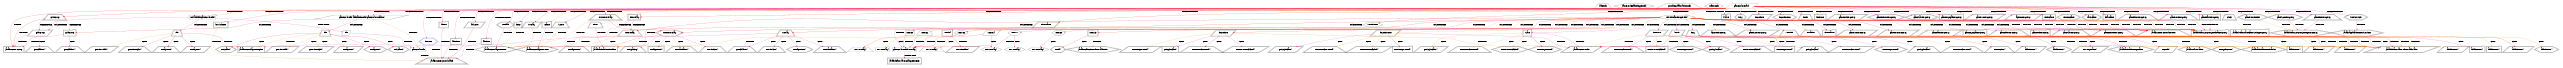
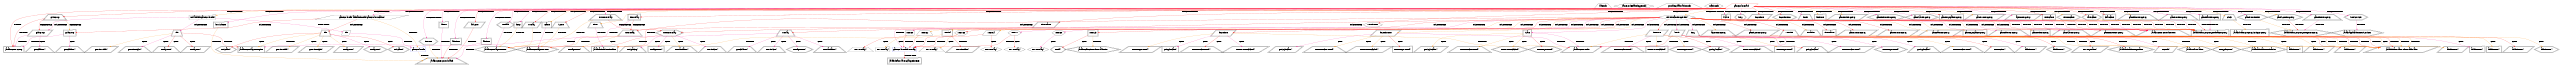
  digraph {
    node [shape=trapezium isFrameworkType=true vertexType=INSIDE_CALL peripheries=2]
    edge [color=red]
    baseInfo [category=extension_graph graphId=2229 isAnonymous=false possibleRelation=true isFrameworkType="" vertexType="" peripheries=""]
    frameworkRelatedTypesInfo [0="javafx.scene.Group" shape=hexagon isFrameworkType="" vertexType="" peripheries=""]
    possibleCollaborationsInfo [0="2229~CLIENT_METHOD_DECLARATION-RETURN_TYPE-CLIENT_METHOD_DECLARATION-PARAMETER_DECLARATION-~javafx.scene.Group ~javafx.scene.control.Label ~false~false" 1="2229~CLIENT_METHOD_DECLARATION-INSTANTIATION-CLIENT_METHOD_DECLARATION-INSTANTIATION-CLIENT_METHOD_DECLARATION-INSTANTIATION-CLIENT_METHOD_DECLARATION-INSTANTIATION-CLIENT_METHOD_DECLARATION-INSTANTIATION-CLIENT_METHOD_DECLARATION-INSTANTIATION-FIELD_DECLARATION-~javafx.scene.Group ~javafx.beans.value.ChangeListener ~false~false" isFrameworkType="" vertexType="" peripheries=""]
    locationInfo [contextSignature=Board filePath="/brunoborges-fx2048/fx2048-master/src/game2048/Board.java" graphId=2229 projectName="brunoborges-fx2048" shape=hexagon isFrameworkType="" vertexType="" peripheries=""]
    n5 [color=red isFrameworkType=false label="game2048.Board" shape=parallelogram vertexType=ROOT_CLIENT_CLASS_DECLARATION peripheries=""]
    n6 [label="javafx.scene.Group" shape=folder vertexType=FRAMEWORK_CLASS_TYPE]
    n7 [label=bContinue shape=parallelogram vertexType=FIELD_DECLARATION]
    n8 [label=bContinueNo shape=hexagon vertexType=FIELD_DECLARATION]
    n9 [label=bQuit vertexType=FIELD_DECLARATION]
    n10 [label=bRestore shape=folder vertexType=FIELD_DECLARATION]
    n11 [label=bSave shape=folder vertexType=FIELD_DECLARATION]
    n12 [label=bTry shape=hexagon vertexType=FIELD_DECLARATION]
    n13 [label=buttonsOverlay vertexType=FIELD_DECLARATION]
    n14 [label=clearGame shape=folder vertexType=FIELD_DECLARATION]
    n15 [label=clock vertexType=FIELD_DECLARATION]
    n16 [label=gameAboutProperty vertexType=FIELD_DECLARATION]
    n17 [label=gameBestProperty vertexType=FIELD_DECLARATION]
    n18 [label=gameMovePoints shape=hexagon vertexType=FIELD_DECLARATION]
    n19 [label=gameOverProperty vertexType=FIELD_DECLARATION]
    n20 [label=gamePauseProperty shape=folder vertexType=FIELD_DECLARATION]
    n21 [label=gameQuitProperty shape=parallelogram vertexType=FIELD_DECLARATION]
    n22 [label=gameRestoreProperty shape=hexagon vertexType=FIELD_DECLARATION]
    n23 [label=gameSaveProperty shape=hexagon vertexType=FIELD_DECLARATION]
    n24 [label=gameScoreProperty shape=hexagon vertexType=FIELD_DECLARATION]
    n25 [label=gameTryAgainProperty shape=folder vertexType=FIELD_DECLARATION]
    n26 [label=gameWonProperty shape=parallelogram vertexType=FIELD_DECLARATION]
    n27 [label=gridGroup vertexType=FIELD_DECLARATION]
    n28 [label=hToolbar shape=hexagon vertexType=FIELD_DECLARATION]
    n29 [label=hTop shape=folder vertexType=FIELD_DECLARATION]
    n30 [label=hostServices shape=hexagon vertexType=FIELD_DECLARATION]
    n31 [label=lOvrSubText shape=folder vertexType=FIELD_DECLARATION]
-   n32 [label=lOvrText shape=hexagon vertexType=FIELD_DECLARATION color=blue]
+   n32 [label=lOvrText shape=hexagon vertexType=FIELD_DECLARATION]
    n33 [label=layerOnProperty shape=parallelogram vertexType=FIELD_DECLARATION]
    n34 [label=lblBest shape=folder vertexType=FIELD_DECLARATION]
    n35 [label=lblPoints shape=folder vertexType=FIELD_DECLARATION]
    n36 [label=lblScore shape=parallelogram vertexType=FIELD_DECLARATION]
    n37 [label=lblTime shape=folder vertexType=FIELD_DECLARATION]
    n38 [label=overlay shape=parallelogram vertexType=FIELD_DECLARATION]
    n39 [label=resetGame shape=folder vertexType=FIELD_DECLARATION]
    n40 [label=restoreGame shape=hexagon vertexType=FIELD_DECLARATION]
    n41 [label=saveGame shape=hexagon vertexType=FIELD_DECLARATION]
    n42 [label=timer vertexType=FIELD_DECLARATION]
    n43 [label=timerPause shape=parallelogram vertexType=FIELD_DECLARATION]
    n44 [label=txtOverlay shape=folder vertexType=FIELD_DECLARATION]
    n45 [label=vGame shape=folder vertexType=FIELD_DECLARATION]
    n46 [label=vScore vertexType=FIELD_DECLARATION]
    n47 [isFrameworkType=false label=wonListener shape=hexagon vertexType=FIELD_DECLARATION peripheries=""]
    n48 [isFrameworkType=false label="void initGameProperties()" shape=hexagon vertexType=CLIENT_METHOD_DECLARATION peripheries=""]
    n49 [isFrameworkType=false label="void addTile(game2048.Tile)" shape=folder vertexType=CLIENT_METHOD_DECLARATION peripheries=""]
    n50 [isFrameworkType=false label="game2048.Tile addRandomTile(game2048.Location)" shape=parallelogram vertexType=CLIENT_METHOD_DECLARATION peripheries=""]
    n51 [label="javafx.scene.control.Button" vertexType=FRAMEWORK_CLASS_TYPE]
    n52 [label="javafx.scene.layout.HBox" shape=hexagon vertexType=FRAMEWORK_CLASS_TYPE]
    n53 [label=buttonsOverlay shape=hexagon vertexType=VARIABLE_EXPRESION]
    n54 [label="javafx.beans.property.BooleanProperty" shape=folder vertexType=FRAMEWORK_CLASS_TYPE]
-   n55 [label="javafx.beans.saveGame.StringProperty" shape=folder vertexType=FRAMEWORK_CLASS_TYPE]
+   n55 [label="javafx.beans.property.StringProperty" shape=folder vertexType=FRAMEWORK_CLASS_TYPE]
    n56 [label="javafx.beans.property.IntegerProperty" shape=hexagon vertexType=FRAMEWORK_CLASS_TYPE]
    n57 [label=gridGroup shape=parallelogram vertexType=VARIABLE_EXPRESION]
    n58 [label=gridGroup shape=folder vertexType=VARIABLE_EXPRESION]
    n59 [label="javafx.application.HostServices" shape=hexagon vertexType=FRAMEWORK_CLASS_TYPE]
    n60 [label="javafx.scene.control.Label" vertexType=FRAMEWORK_CLASS_TYPE]
    n61 [label="javafx.animation.Timeline" shape=folder vertexType=FRAMEWORK_CLASS_TYPE]
    n62 [label="javafx.scene.layout.VBox" shape=hexagon vertexType=FRAMEWORK_CLASS_TYPE]
    n63 [label=txtOverlay vertexType=VARIABLE_EXPRESION]
    n64 [color=blue isFrameworkType=false label="game2048.Board.Overlay" shape=folder vertexType=REFERENCE_CLIENT_CLASS_DECLARATION peripheries=""]
    n65 [label=overlay vertexType=VARIABLE_EXPRESION]
    n66 [label=VAR123 shape=folder vertexType=VARIABLE_EXPRESION]
    n67 [label=bTry vertexType=VARIABLE_EXPRESION]
    n68 [label=bContinue shape=parallelogram vertexType=VARIABLE_EXPRESION]
    n69 [label=bContinueNo shape=parallelogram vertexType=VARIABLE_EXPRESION]
    n70 [label=bSave shape=folder vertexType=VARIABLE_EXPRESION]
    n71 [label=bRestore shape=parallelogram vertexType=VARIABLE_EXPRESION]
    n72 [label=bQuit shape=parallelogram vertexType=VARIABLE_EXPRESION]
    n73 [label=VAR154 shape=folder vertexType=VARIABLE_EXPRESION]
    n74 [label=VAR155 vertexType=VARIABLE_EXPRESION]
    n75 [label=Duration vertexType=VARIABLE_EXPRESION]
    n76 [label=timerPause shape=folder vertexType=VARIABLE_EXPRESION]
    n77 [label=gameWonProperty shape=parallelogram vertexType=VARIABLE_EXPRESION]
    n78 [label=gameOverProperty shape=parallelogram vertexType=VARIABLE_EXPRESION]
    n79 [isFrameworkType=false label=VAR160 shape=folder vertexType=VARIABLE_EXPRESION peripheries=""]
    n80 [label=gamePauseProperty shape=parallelogram vertexType=VARIABLE_EXPRESION]
    n81 [isFrameworkType=false label=VAR162 vertexType=VARIABLE_EXPRESION peripheries=""]
    n82 [label=gameTryAgainProperty shape=folder vertexType=VARIABLE_EXPRESION]
    n83 [isFrameworkType=false label=VAR164 shape=parallelogram vertexType=VARIABLE_EXPRESION peripheries=""]
    n84 [label=gameSaveProperty vertexType=VARIABLE_EXPRESION]
    n85 [isFrameworkType=false label=VAR166 shape=hexagon vertexType=VARIABLE_EXPRESION peripheries=""]
    n86 [label=gameRestoreProperty vertexType=VARIABLE_EXPRESION]
    n87 [isFrameworkType=false label=VAR168 shape=hexagon vertexType=VARIABLE_EXPRESION peripheries=""]
    n88 [label=gameAboutProperty vertexType=VARIABLE_EXPRESION]
    n89 [label=gameQuitProperty shape=folder vertexType=VARIABLE_EXPRESION]
    n90 [isFrameworkType=false label=VAR171 shape=hexagon vertexType=VARIABLE_EXPRESION peripheries=""]
    n91 [label=gameScoreProperty shape=parallelogram vertexType=VARIABLE_EXPRESION]
    n92 [label=layerOnProperty vertexType=VARIABLE_EXPRESION]
    n93 [isFrameworkType=false label=tile shape=parallelogram vertexType=PARAMETER_DECLARATION peripheries=""]
    n94 [label=tile vertexType=VARIABLE_EXPRESION]
    n95 [color=blue isFrameworkType=false label="game2048.Tile" shape=folder vertexType=REFERENCE_CLIENT_CLASS_DECLARATION peripheries=""]
    n96 [label=tile vertexType=VARIABLE_EXPRESION]
    n97 [label="setAlignment()" shape=folder]
    n98 [label="setTranslateY()"]
    n99 [label="setMinSize()"]
    n100 [label="setSpacing()"]
    n101 [label="getChildren()"]
    n102 [label="getChildren()"]
    n103 [label="setAlignment()"]
    n104 [label="javafx.beans.value.ChangeListener" shape=folder vertexType=FRAMEWORK_INTERFACE_TYPE]
    n105 [label="javafx.scene.layout.Region" shape=folder vertexType=FRAMEWORK_CLASS_TYPE]
    n106 [label="setMinSize()"]
    n107 [label="setAlignment()" shape=hexagon]
    n108 [label="setTranslateY()"]
    n109 [label="getChildren()"]
    n110 [label="javafx.collections.ObservableList" shape=hexagon vertexType=FRAMEWORK_INTERFACE_TYPE]
    n111 [label="setAll()" shape=hexagon]
    n112 [label="javafx.scene.Node" shape=parallelogram vertexType=FRAMEWORK_CLASS_TYPE]
    n113 [label="getStyleClass()"]
    n114 [label="setOnTouchPressed()"]
    n115 [label="setOnAction()"]
    n116 [label="setOnKeyPressed()" shape=hexagon]
    n117 [label="getStyleClass()" shape=folder]
    n118 [label="setOnTouchPressed()"]
    n119 [label="setOnMouseClicked()" shape=parallelogram]
    n120 [label="setOnKeyPressed()" shape=parallelogram]
    n121 [label="getStyleClass()" shape=parallelogram]
    n122 [label="setOnTouchPressed()"]
    n123 [label="setOnMouseClicked()" shape=parallelogram]
    n124 [label="setOnKeyPressed()" shape=folder]
    n125 [label="getStyleClass()" shape=parallelogram]
    n126 [label="setOnTouchPressed()"]
    n127 [label="setOnMouseClicked()" shape=hexagon]
    n128 [label="setOnKeyPressed()" shape=hexagon]
    n129 [label="getStyleClass()" shape=hexagon]
    n130 [label="setOnTouchPressed()"]
    n131 [label="setOnMouseClicked()" shape=folder]
    n132 [label="setOnKeyPressed()" shape=hexagon]
    n133 [label="getStyleClass()"]
    n134 [label="setOnTouchPressed()" shape=parallelogram]
    n135 [label="setOnMouseClicked()"]
    n136 [label="setOnKeyPressed()" shape=folder]
    n137 [label="new Timeline()" shape=parallelogram vertexType=CONSTRUCTOR_CALL]
    n138 [label="javafx.animation.KeyFrame" shape=hexagon vertexType=FRAMEWORK_CLASS_TYPE]
    n139 [label="new KeyFrame()" shape=parallelogram vertexType=CONSTRUCTOR_CALL]
    n140 [label="javafx.util.Duration" shape=hexagon vertexType=FRAMEWORK_CLASS_TYPE]
    n141 [label="seconds()" shape=parallelogram]
    n142 [label="javafx.animation.Animation" shape=hexagon vertexType=FRAMEWORK_CLASS_TYPE]
    n143 [label="setCycleCount()" shape=hexagon]
    n144 [label="javafx.beans.value.ObservableValue" shape=parallelogram vertexType=FRAMEWORK_INTERFACE_TYPE]
    n145 [label="addListener()" shape=folder]
    n146 [label="addListener()" shape=parallelogram]
    n147 [isFrameworkType=false label="new Overlay()" vertexType=CONSTRUCTOR_CALL peripheries=""]
    n148 [label="addListener()" shape=parallelogram]
    n149 [isFrameworkType=false label="new Overlay()" shape=folder vertexType=CONSTRUCTOR_CALL peripheries=""]
    n150 [label="addListener()" shape=parallelogram]
    n151 [isFrameworkType=false label="new Overlay()" shape=hexagon vertexType=CONSTRUCTOR_CALL peripheries=""]
    n152 [label="addListener()" shape=parallelogram]
    n153 [isFrameworkType=false label="new Overlay()" vertexType=CONSTRUCTOR_CALL peripheries=""]
    n154 [label="addListener()" shape=hexagon]
    n155 [isFrameworkType=false label="new Overlay()" shape=hexagon vertexType=CONSTRUCTOR_CALL peripheries=""]
    n156 [label="addListener()" shape=folder]
    n157 [label="addListener()" shape=folder]
    n158 [isFrameworkType=false label="new Overlay()" shape=hexagon vertexType=CONSTRUCTOR_CALL peripheries=""]
    n159 [label="addListener()" shape=hexagon]
    n160 [label="addListener()" shape=parallelogram]
    n161 [label="getMinWidth()" shape=parallelogram]
    n162 [label="getMinHeight()"]
    n163 [label="setLayoutX()"]
    n164 [label="setLayoutY()" shape=parallelogram]
    n165 [label="getMinWidth()" shape=parallelogram]
    n166 [label="getMinHeight()" shape=parallelogram]
    n167 [label="setLayoutX()" shape=parallelogram]
    n168 [label="setLayoutY()" shape=hexagon]
    n169 [label="setScaleX()" shape=hexagon]
    n170 [label="setScaleY()" shape=hexagon]
    n5 -> n6 [label=EXTEND]
    n5 -> n7 [label=DECLARE_FIELD]
    n5 -> n8 [label=DECLARE_FIELD]
    n5 -> n9 [color=deeppink label=DECLARE_FIELD]
    n5 -> n10 [color=darkorange label=DECLARE_FIELD]
    n5 -> n11 [color=deeppink label=DECLARE_FIELD]
    n5 -> n12 [color=deeppink label=DECLARE_FIELD]
    n5 -> n13 [color=deeppink label=DECLARE_FIELD]
    n5 -> n14 [label=DECLARE_FIELD]
    n5 -> n15 [color=darkorange label=DECLARE_FIELD]
    n5 -> n16 [color=darkorange label=DECLARE_FIELD]
    n5 -> n17 [color=deeppink label=DECLARE_FIELD]
    n5 -> n18 [color=deeppink label=DECLARE_FIELD]
    n5 -> n19 [color=deeppink label=DECLARE_FIELD]
    n5 -> n20 [color=deeppink label=DECLARE_FIELD]
    n5 -> n21 [color=darkorange label=DECLARE_FIELD]
    n5 -> n22 [color=deeppink label=DECLARE_FIELD]
    n5 -> n23 [color=deeppink label=DECLARE_FIELD]
    n5 -> n24 [color=darkorange label=DECLARE_FIELD]
    n5 -> n25 [label=DECLARE_FIELD]
    n5 -> n26 [color=darkorange label=DECLARE_FIELD]
    n5 -> n27 [label=DECLARE_FIELD]
    n5 -> n28 [color=deeppink label=DECLARE_FIELD]
    n5 -> n29 [color=deeppink label=DECLARE_FIELD]
    n5 -> n30 [color=deeppink label=DECLARE_FIELD]
    n5 -> n31 [color=deeppink label=DECLARE_FIELD]
    n5 -> n32 [color=deeppink label=DECLARE_FIELD]
    n5 -> n33 [color=deeppink label=DECLARE_FIELD]
    n5 -> n34 [color=deeppink label=DECLARE_FIELD]
    n5 -> n35 [color=deeppink label=DECLARE_FIELD]
    n5 -> n36 [label=DECLARE_FIELD]
    n5 -> n37 [color=deeppink label=DECLARE_FIELD]
    n5 -> n38 [label=DECLARE_FIELD]
    n5 -> n39 [label=DECLARE_FIELD]
    n5 -> n40 [color=darkorange label=DECLARE_FIELD]
    n5 -> n41 [label=DECLARE_FIELD]
    n5 -> n42 [color=darkorange label=DECLARE_FIELD]
    n5 -> n43 [label=DECLARE_FIELD]
    n5 -> n44 [label=DECLARE_FIELD]
    n5 -> n45 [color=darkorange label=DECLARE_FIELD]
    n5 -> n46 [label=DECLARE_FIELD]
    n5 -> n47 [label=DECLARE_FIELD]
    n5 -> n48 [color=darkorange label=DECLARE_METHOD]
    n5 -> n49 [color=darkorange label=DECLARE_METHOD]
    n5 -> n50 [color=deeppink label=DECLARE_METHOD]
    n7 -> n51 [color=darkorange label=OF_TYPE]
    n8 -> n51 [color=deeppink label=OF_TYPE]
    n9 -> n51 [color=deeppink label=OF_TYPE]
    n10 -> n51 [label=OF_TYPE]
    n11 -> n51 [label=OF_TYPE]
    n12 -> n51 [color=deeppink label=OF_TYPE]
    n13 -> n52 [color=darkorange label=OF_TYPE]
    n13 -> n53 [label=REFERENCE]
    n14 -> n54 [label=OF_TYPE]
    n15 -> n55 [color=darkorange label=OF_TYPE]
    n16 -> n54 [color=deeppink label=OF_TYPE]
    n17 -> n56 [color=deeppink label=OF_TYPE]
    n18 -> n56 [color=darkorange label=OF_TYPE]
    n19 -> n54 [label=OF_TYPE]
    n20 -> n54 [color=deeppink label=OF_TYPE]
    n21 -> n54 [label=OF_TYPE]
    n22 -> n54 [label=OF_TYPE]
    n23 -> n54 [color=darkorange label=OF_TYPE]
    n24 -> n56 [label=OF_TYPE]
    n25 -> n54 [color=deeppink label=OF_TYPE]
    n26 -> n54 [color=deeppink label=OF_TYPE]
    n27 -> n6 [label=OF_TYPE]
    n27 -> n57 [label=REFERENCE]
    n27 -> n58 [color=darkorange label=REFERENCE]
    n28 -> n52 [color=deeppink label=OF_TYPE]
    n29 -> n52 [color=darkorange label=OF_TYPE]
    n30 -> n59 [color=deeppink label=OF_TYPE]
    n31 -> n60 [color=darkorange label=OF_TYPE]
    n32 -> n60 [color=darkorange label=OF_TYPE]
    n33 -> n54 [color=darkorange label=OF_TYPE]
    n34 -> n60 [color=deeppink label=OF_TYPE]
    n35 -> n60 [label=OF_TYPE]
    n36 -> n60 [label=OF_TYPE]
    n37 -> n60 [color=deeppink label=OF_TYPE]
    n38 -> n52 [color=darkorange label=OF_TYPE]
    n39 -> n54 [color=darkorange label=OF_TYPE]
    n40 -> n54 [label=OF_TYPE]
    n41 -> n54 [color=darkorange label=OF_TYPE]
    n42 -> n61 [color=deeppink label=OF_TYPE]
    n43 -> n61 [label=OF_TYPE]
    n44 -> n62 [color=deeppink label=OF_TYPE]
    n44 -> n63 [label=REFERENCE]
    n45 -> n62 [color=deeppink label=OF_TYPE]
    n46 -> n62 [color=darkorange label=OF_TYPE]
    n47 -> n64 [color=deeppink label=OF_TYPE]
    n48 -> n53 [label=INSTANTIATE]
    n48 -> n63 [label=INSTANTIATE]
    n48 -> n65 [label=INSTANTIATE]
    n48 -> n66 [label=INSTANTIATE]
    n48 -> n67 [color=deeppink label=INSTANTIATE]
    n48 -> n68 [label=INSTANTIATE]
    n48 -> n69 [color=darkorange label=INSTANTIATE]
    n48 -> n70 [color=deeppink label=INSTANTIATE]
    n48 -> n71 [label=INSTANTIATE]
    n48 -> n72 [color=deeppink label=INSTANTIATE]
    n48 -> n73 [color=darkorange label=INSTANTIATE]
    n48 -> n74 [label=INSTANTIATE]
    n48 -> n75 [color=darkorange label=INSTANTIATE]
    n48 -> n76 [label=INSTANTIATE]
    n48 -> n77 [label=INSTANTIATE]
    n48 -> n78 [label=INSTANTIATE]
    n48 -> n79 [color=deeppink label=INSTANTIATE]
    n48 -> n80 [color=darkorange label=INSTANTIATE]
    n48 -> n81 [color=darkorange label=INSTANTIATE]
    n48 -> n82 [color=darkorange label=INSTANTIATE]
    n48 -> n83 [color=darkorange label=INSTANTIATE]
    n48 -> n84 [color=deeppink label=INSTANTIATE]
    n48 -> n85 [label=INSTANTIATE]
    n48 -> n86 [label=INSTANTIATE]
    n48 -> n87 [color=deeppink label=INSTANTIATE]
    n48 -> n88 [color=deeppink label=INSTANTIATE]
    n48 -> n89 [color=darkorange label=INSTANTIATE]
    n48 -> n90 [color=deeppink label=INSTANTIATE]
    n48 -> n91 [label=INSTANTIATE]
    n48 -> n92 [color=darkorange label=INSTANTIATE]
    n49 -> n57 [color=deeppink label=INSTANTIATE]
    n49 -> n93 [color=deeppink label=PARAMETER]
    n49 -> n94 [color=deeppink label=INSTANTIATE]
    n50 -> n58 [label=INSTANTIATE]
    n50 -> n95 [color=darkorange label=RETURN]
    n50 -> n96 [label=INSTANTIATE]
    n53 -> n52 [label=OF_TYPE]
    n53 -> n97 [color=deeppink label=CALL]
    n53 -> n98 [color=darkorange label=CALL]
    n53 -> n99 [color=deeppink label=CALL]
    n53 -> n100 [color=deeppink label=CALL]
    n57 -> n6 [color=deeppink label=OF_TYPE]
    n57 -> n101 [color=deeppink label=CALL]
    n58 -> n6 [color=deeppink label=OF_TYPE]
    n58 -> n102 [color=deeppink label=CALL]
    n63 -> n62 [color=darkorange label=OF_TYPE]
    n63 -> n103 [color=darkorange label=CALL]
    n64 -> n104 [label=IMPLEMENT]
    n65 -> n105 [color=deeppink label=OF_TYPE]
    n65 -> n106 [color=deeppink label=CALL]
    n65 -> n107 [color=deeppink label=CALL]
    n65 -> n108 [color=deeppink label=CALL]
    n65 -> n109 [color=deeppink label=CALL]
    n66 -> n110 [color=darkorange label=OF_TYPE]
    n66 -> n111 [label=CALL]
    n67 -> n112 [color=deeppink label=OF_TYPE]
    n67 -> n113 [color=deeppink label=CALL]
    n67 -> n114 [color=darkorange label=CALL]
    n67 -> n115 [label=CALL]
    n67 -> n116 [color=deeppink label=CALL]
    n68 -> n112 [color=darkorange label=OF_TYPE]
    n68 -> n117 [color=deeppink label=CALL]
    n68 -> n118 [label=CALL]
    n68 -> n119 [color=deeppink label=CALL]
    n68 -> n120 [color=darkorange label=CALL]
    n69 -> n112 [color=deeppink label=OF_TYPE]
    n69 -> n121 [color=deeppink label=CALL]
    n69 -> n122 [color=darkorange label=CALL]
    n69 -> n123 [color=darkorange label=CALL]
    n69 -> n124 [label=CALL]
    n70 -> n112 [color=deeppink label=OF_TYPE]
    n70 -> n125 [color=darkorange label=CALL]
    n70 -> n126 [color=darkorange label=CALL]
    n70 -> n127 [color=darkorange label=CALL]
    n70 -> n128 [label=CALL]
    n71 -> n112 [color=darkorange label=OF_TYPE]
    n71 -> n129 [label=CALL]
    n71 -> n130 [color=deeppink label=CALL]
    n71 -> n131 [color=darkorange label=CALL]
    n71 -> n132 [color=darkorange label=CALL]
    n72 -> n112 [label=OF_TYPE]
    n72 -> n133 [label=CALL]
    n72 -> n134 [color=deeppink label=CALL]
    n72 -> n135 [color=deeppink label=CALL]
    n72 -> n136 [color=darkorange label=CALL]
    n73 -> n61 [color=darkorange label=OF_TYPE]
    n73 -> n137 [label=EXTEND]
    n74 -> n138 [label=OF_TYPE]
    n74 -> n139 [label=CALL]
    n75 -> n140 [color=darkorange label=OF_TYPE]
    n75 -> n141 [color=deeppink label=CALL]
    n76 -> n142 [color=darkorange label=OF_TYPE]
    n76 -> n143 [color=darkorange label=CALL]
    n77 -> n144 [color=darkorange label=OF_TYPE]
    n77 -> n145 [color=darkorange label=CALL]
    n78 -> n144 [color=darkorange label=OF_TYPE]
    n78 -> n146 [color=darkorange label=CALL]
    n79 -> n64 [label=OF_TYPE]
    n79 -> n147 [label=CALL]
    n80 -> n144 [label=OF_TYPE]
    n80 -> n148 [label=CALL]
    n81 -> n64 [label=OF_TYPE]
    n81 -> n149 [color=darkorange label=CALL]
    n82 -> n144 [label=OF_TYPE]
    n82 -> n150 [color=darkorange label=CALL]
    n83 -> n64 [label=OF_TYPE]
    n83 -> n151 [label=CALL]
    n84 -> n144 [color=darkorange label=OF_TYPE]
    n84 -> n152 [label=CALL]
    n85 -> n64 [label=OF_TYPE]
    n85 -> n153 [color=darkorange label=CALL]
    n86 -> n144 [color=darkorange label=OF_TYPE]
    n86 -> n154 [color=darkorange label=CALL]
    n87 -> n155 [color=deeppink label=CALL]
    n88 -> n144 [label=OF_TYPE]
    n88 -> n156 [color=deeppink label=CALL]
    n89 -> n144 [label=OF_TYPE]
    n89 -> n157 [color=darkorange label=CALL]
    n90 -> n64 [label=OF_TYPE]
    n90 -> n158 [label=CALL]
    n91 -> n144 [color=darkorange label=OF_TYPE]
    n91 -> n159 [label=CALL]
    n92 -> n144 [color=darkorange label=OF_TYPE]
    n92 -> n160 [color=deeppink label=CALL]
    n93 -> n95 [color=deeppink label=OF_TYPE]
    n94 -> n105 [label=OF_TYPE]
    n94 -> n161 [color=darkorange label=CALL]
    n94 -> n162 [color=deeppink label=CALL]
    n94 -> n163 [label=CALL]
    n94 -> n164 [label=CALL]
    n95 -> n60 [color=darkorange label=EXTEND]
    n96 -> n105 [color=darkorange label=OF_TYPE]
    n96 -> n165 [color=darkorange label=CALL]
    n96 -> n166 [color=darkorange label=CALL]
    n96 -> n167 [color=darkorange label=CALL]
    n96 -> n168 [color=deeppink label=CALL]
    n96 -> n169 [label=CALL]
    n96 -> n170 [label=CALL]
  }
